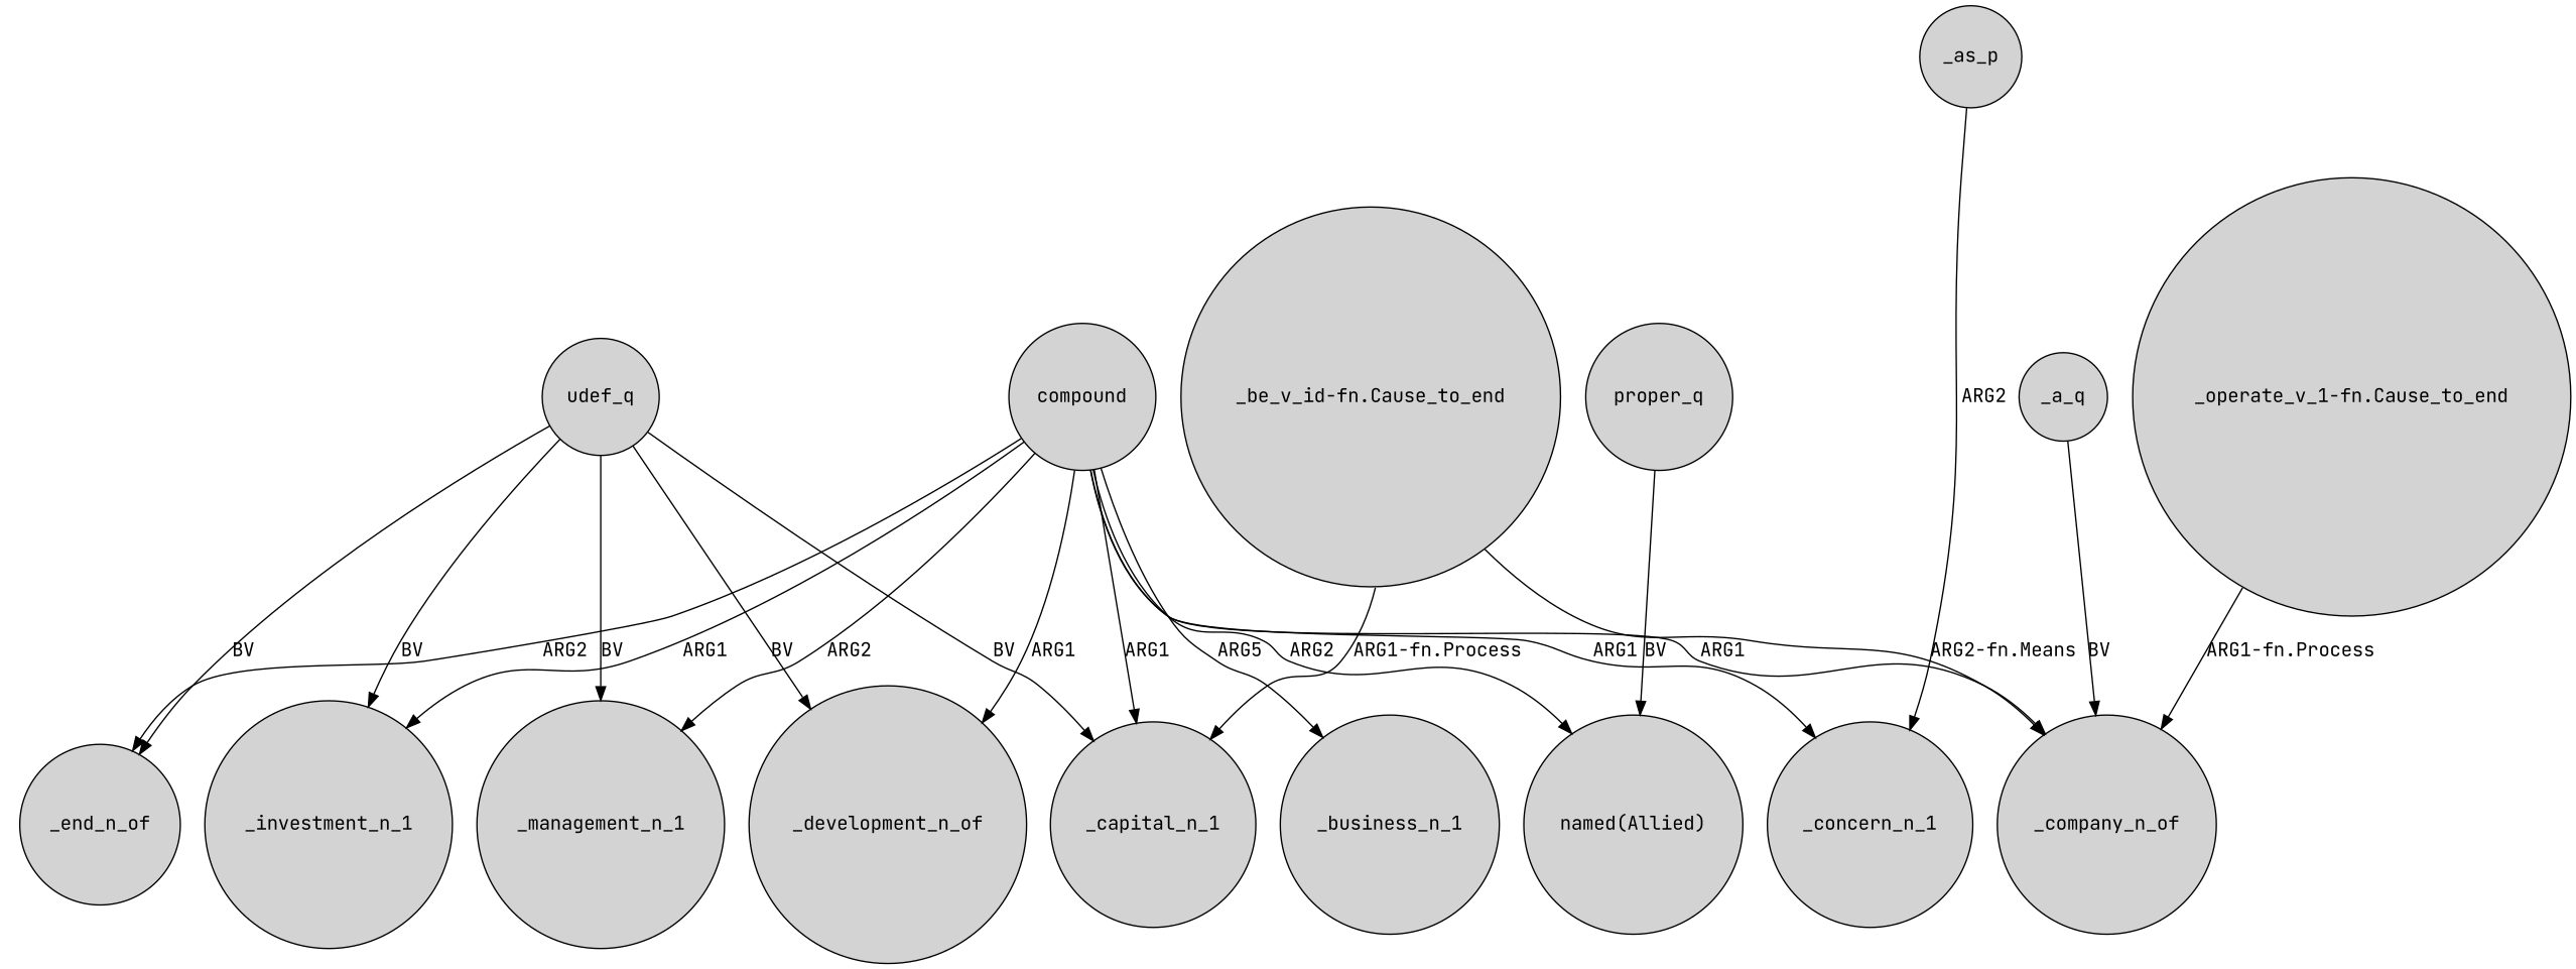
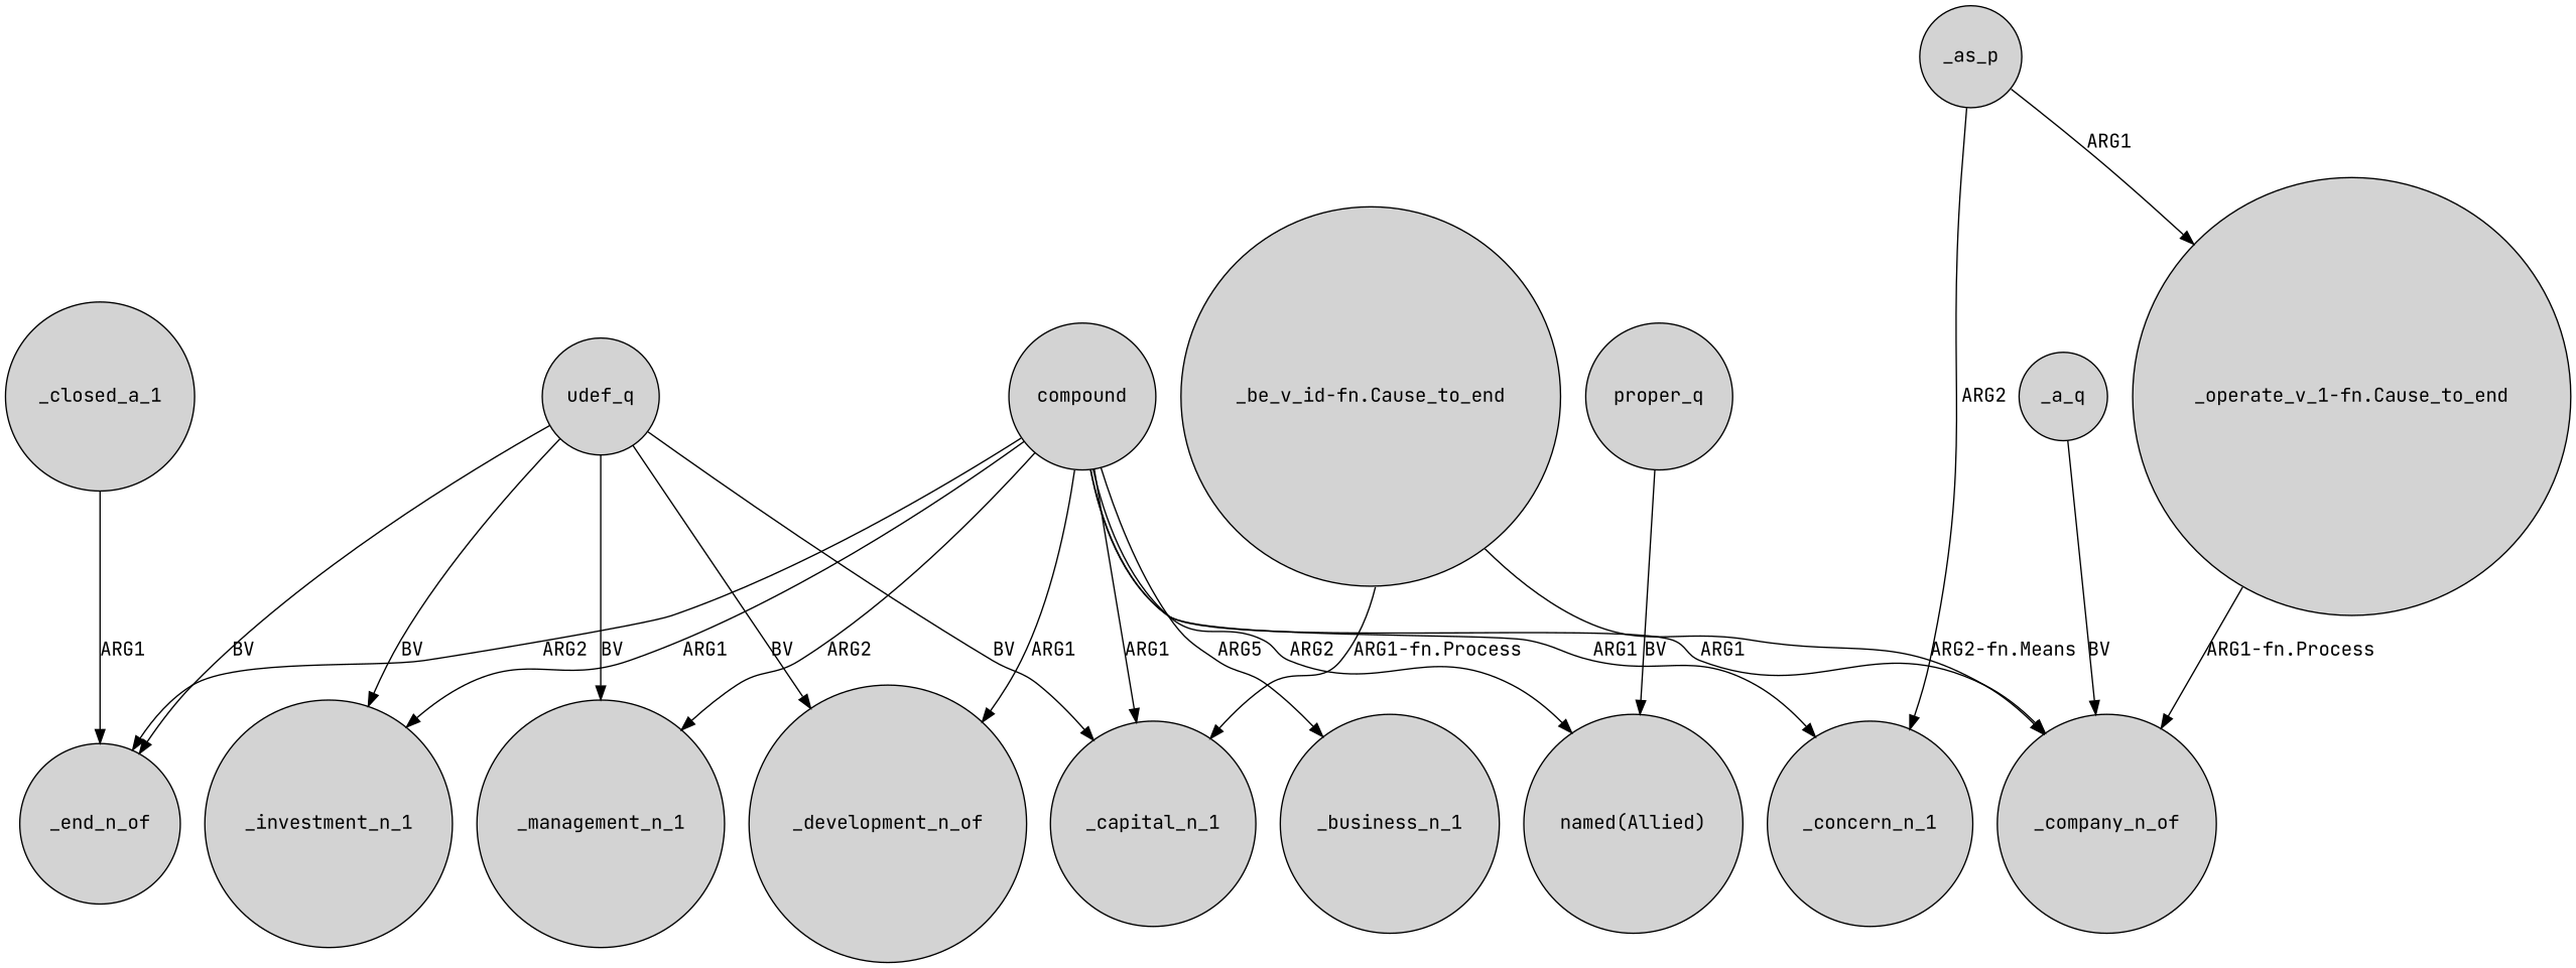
  digraph {
    fontname="JetBrains Mono"
    node [fontname="JetBrains Mono" shape=circle style=filled]
    edge [fontname="JetBrains Mono"]
    compound
    _investment_n_1
    _end_n_of
    _company_n_of
    _business_n_1
    _management_n_1
    _concern_n_1
    _development_n_of
    _capital_n_1
    "named(Allied)"
    udef_q
    _a_q
    _as_p
    "_operate_v_1-fn.Cause_to_end"
+   _closed_a_1
    "_be_v_id-fn.Cause_to_end"
    proper_q
    compound -> _investment_n_1 [label=ARG1]
    compound -> _end_n_of [label=ARG2]
    compound -> _company_n_of [label=ARG1]
    compound -> _business_n_1 [label=ARG5]
    compound -> _management_n_1 [label=ARG2]
    compound -> _concern_n_1 [label=ARG1]
    compound -> _development_n_of [label=ARG1]
    compound -> _capital_n_1 [label=ARG1]
    compound -> "named(Allied)" [label=ARG2]
    udef_q -> _investment_n_1 [label=BV]
    udef_q -> _end_n_of [label=BV]
    udef_q -> _management_n_1 [label=BV]
    udef_q -> _development_n_of [label=BV]
    udef_q -> _capital_n_1 [label=BV]
    _a_q -> _company_n_of [label=BV]
    _as_p -> _concern_n_1 [label=ARG2]
+   _as_p -> "_operate_v_1-fn.Cause_to_end" [label=ARG1]
    "_operate_v_1-fn.Cause_to_end" -> _company_n_of [label="ARG1-fn.Process"]
+   _closed_a_1 -> _end_n_of [label=ARG1]
    "_be_v_id-fn.Cause_to_end" -> _company_n_of [label="ARG2-fn.Means"]
    "_be_v_id-fn.Cause_to_end" -> _capital_n_1 [label="ARG1-fn.Process"]
    proper_q -> "named(Allied)" [label=BV]
  }
